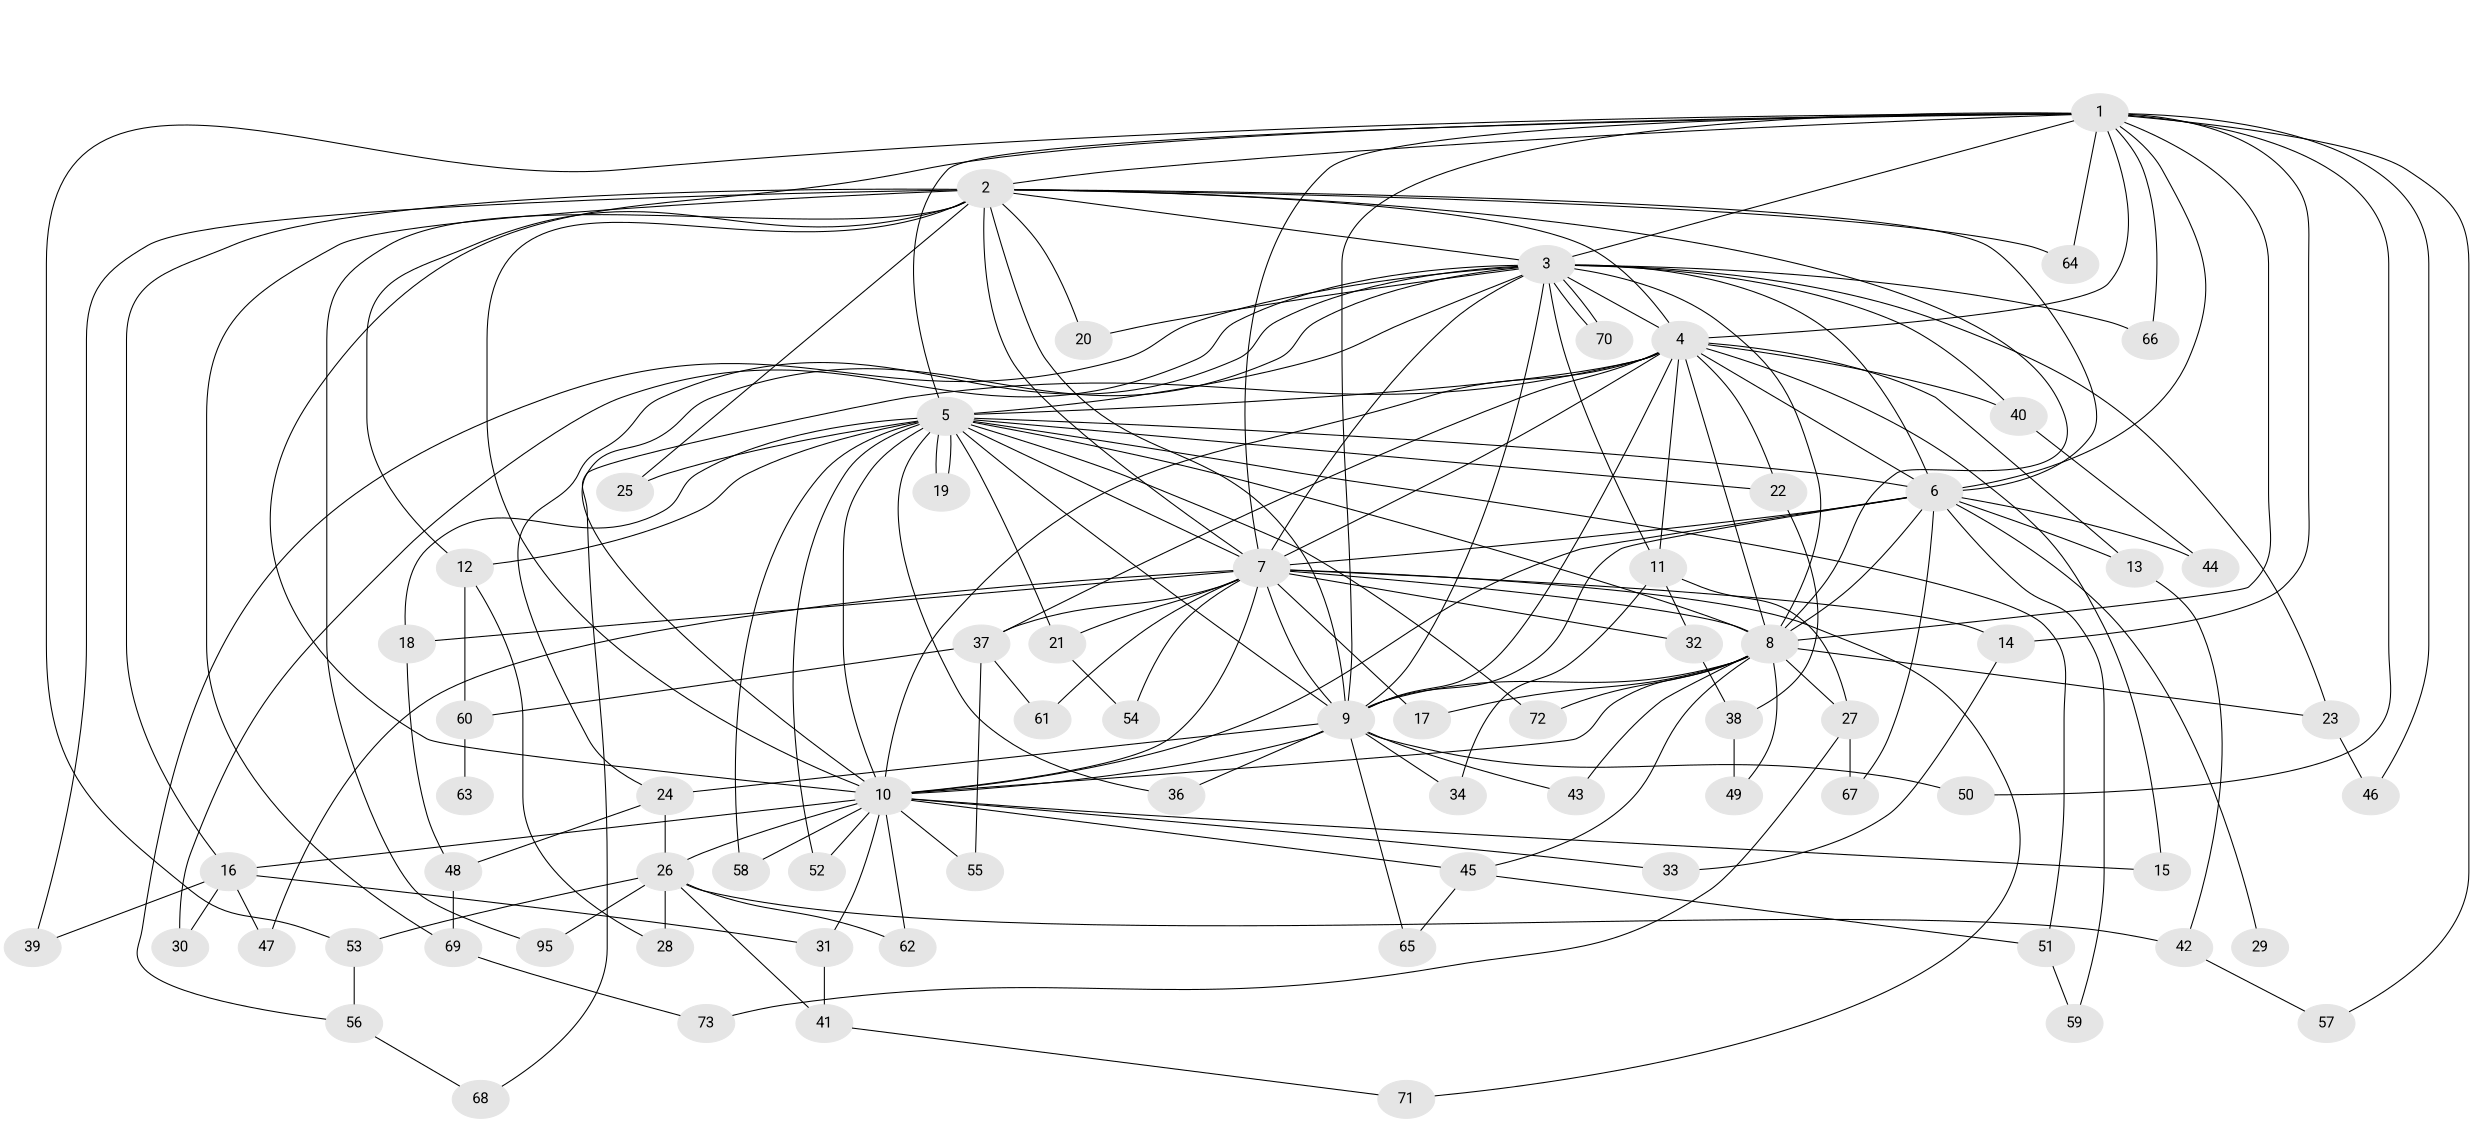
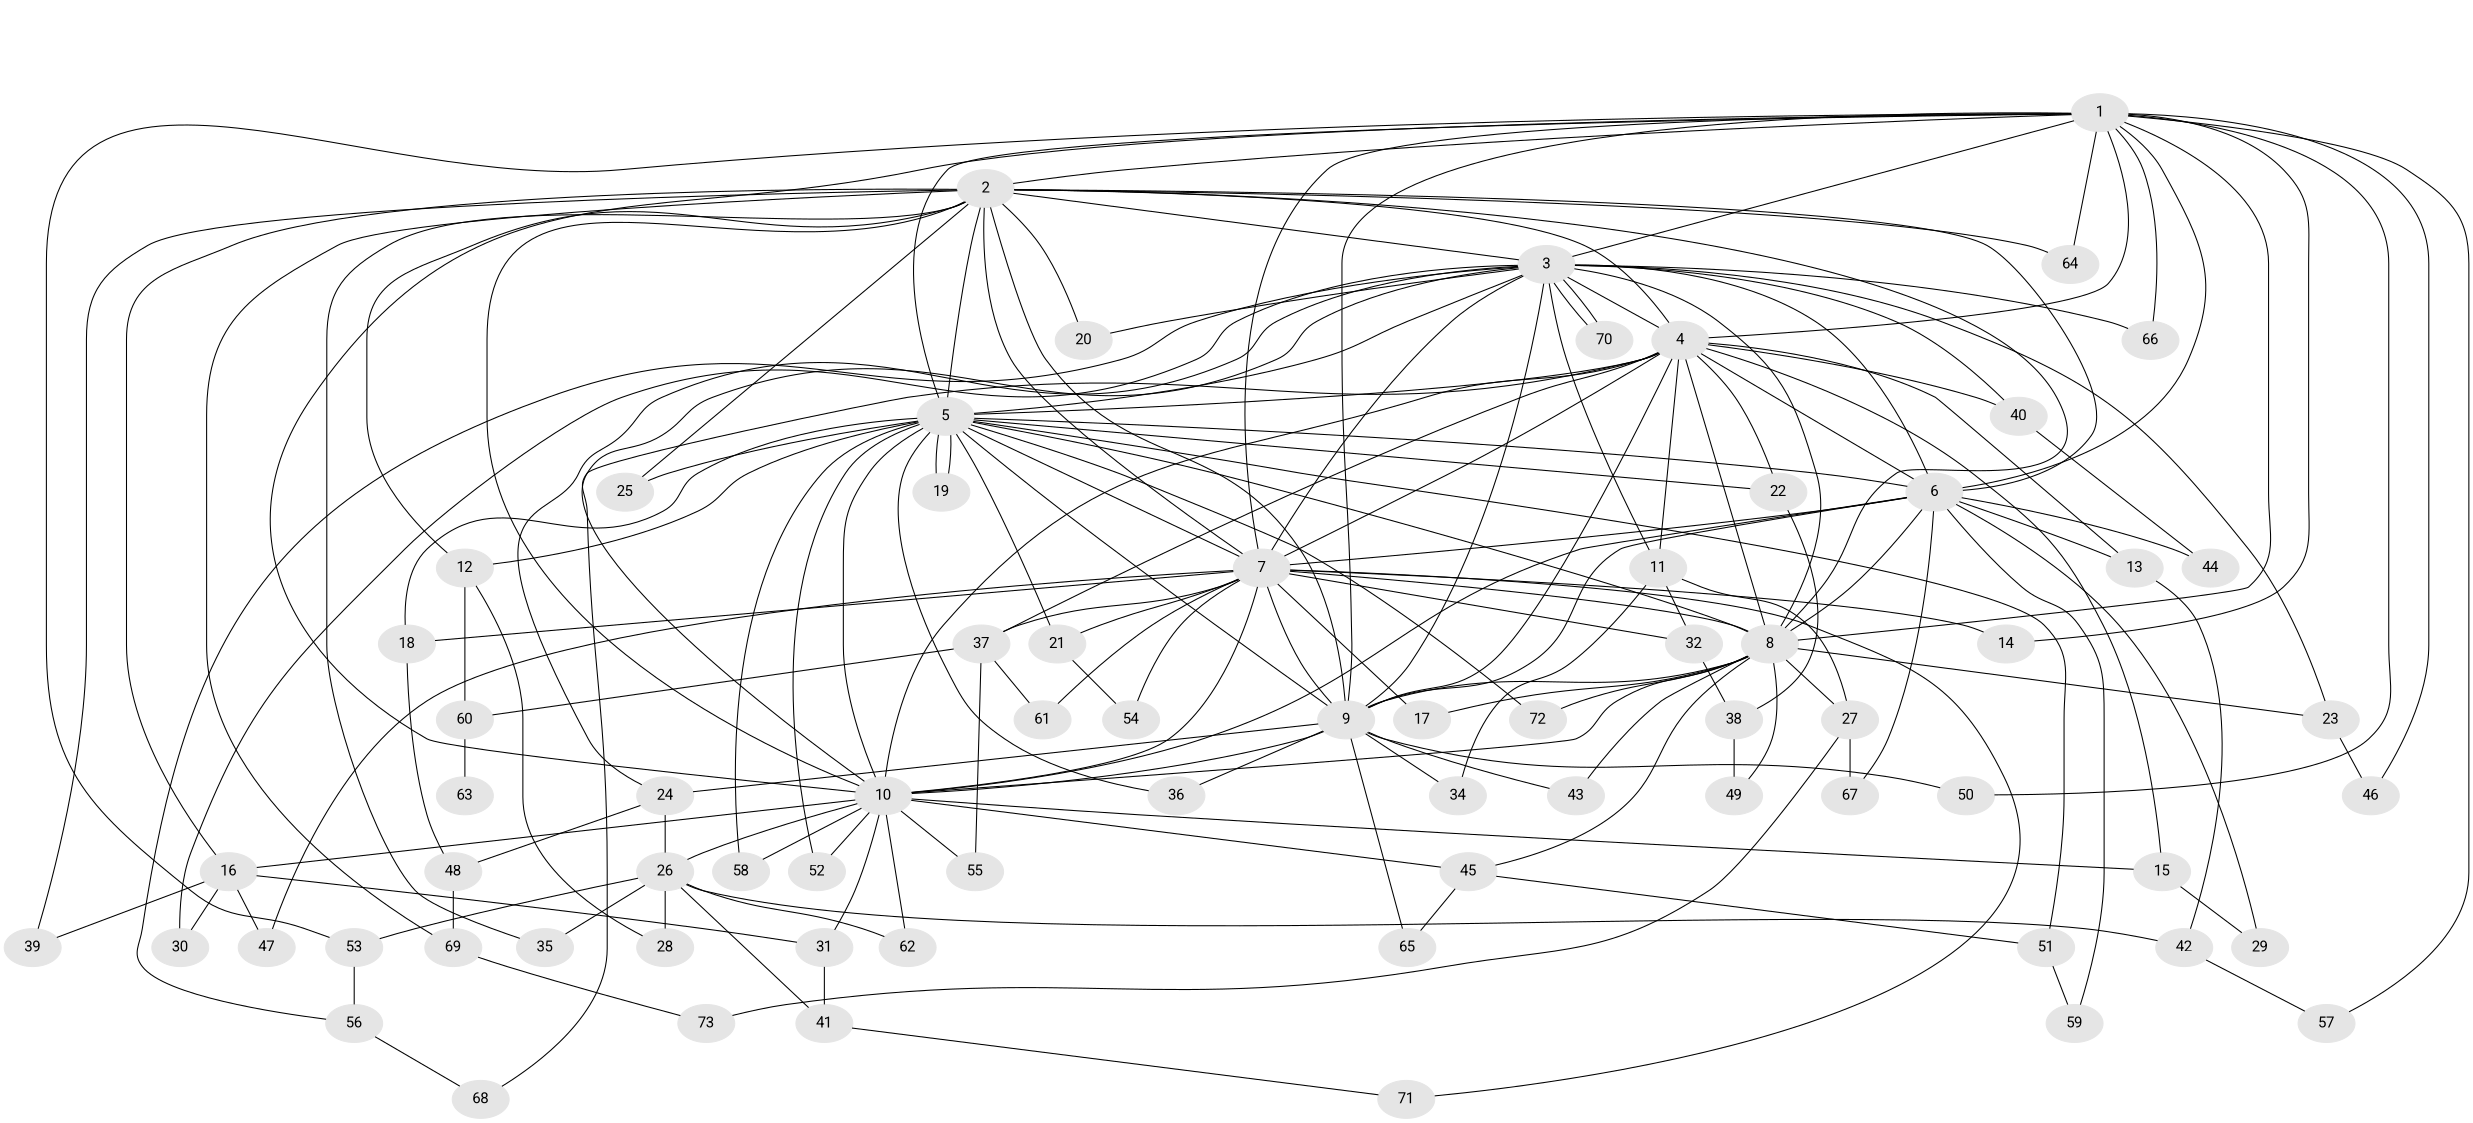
  graph {
    fontname=Roboto
    node [color=gray90 fontname=Roboto style=filled]
    edge [fontname=Roboto]
    1
    2
    3
    4
    5
    6
    7
    8
    9
    10
    14
    46
    50
    53
    57
    64
    66
    12
    16
    20
    25
-   35 [label=95]
+   35
    39
    69
    11
    23
    24
    30
    40
    56
    70
    13
    15
    22
    37
    68
    18
    19
    21
    36
    51
    52
    58
    72
    29
    44
    59
    67
    17
    32
    47
    54
    61
    71
    27
    43
    45
    49
    34
    65
    26
    31
-   33
    55
    62
    28
    60
    73
    48
    42
    38
    41
    63
    1 -- 2
    1 -- 3
    1 -- 4
    1 -- 5
    1 -- 6
    1 -- 7
    1 -- 8
    1 -- 9
    1 -- 10
    1 -- 14
    1 -- 46
    1 -- 50
    1 -- 53
    1 -- 57
    1 -- 64
    1 -- 66
    2 -- 3
    2 -- 4
+   2 -- 5
    2 -- 6
    2 -- 7
    2 -- 8
    2 -- 9
    2 -- 10
    2 -- 64
    2 -- 12
    2 -- 16
    2 -- 20
    2 -- 25
    2 -- 35
    2 -- 39
    2 -- 69
    3 -- 4
    3 -- 5
    3 -- 6
    3 -- 7
    3 -- 8
    3 -- 9
    3 -- 10
    3 -- 66
    3 -- 20
    3 -- 11
    3 -- 23
    3 -- 24
    3 -- 30
    3 -- 40
    3 -- 56
    3 -- 70
    3 -- 70
    4 -- 5
    4 -- 6
    4 -- 7
    4 -- 8
    4 -- 9
    4 -- 10
    4 -- 11
    4 -- 40
    4 -- 13
    4 -- 15
    4 -- 22
    4 -- 37
    4 -- 68
    5 -- 6
    5 -- 7
    5 -- 8
    5 -- 9
    5 -- 10
    5 -- 12
    5 -- 25
    5 -- 22
    5 -- 18
    5 -- 19
    5 -- 19
    5 -- 21
    5 -- 36
    5 -- 51
    5 -- 52
    5 -- 58
    5 -- 72
    6 -- 7
    6 -- 8
    6 -- 9
    6 -- 10
    6 -- 13
    6 -- 29
    6 -- 44
    6 -- 59
    6 -- 67
    7 -- 8
    7 -- 9
    7 -- 10
    7 -- 14
    7 -- 37
    7 -- 18
    7 -- 21
    7 -- 17
    7 -- 32
    7 -- 47
    7 -- 54
    7 -- 61
    7 -- 71
    8 -- 9
    8 -- 10
    8 -- 23
    8 -- 72
    8 -- 17
    8 -- 27
    8 -- 43
    8 -- 45
    8 -- 49
    9 -- 10
    9 -- 50
    9 -- 24
    9 -- 36
    9 -- 43
    9 -- 34
    9 -- 65
    10 -- 16
    10 -- 15
    10 -- 52
    10 -- 58
    10 -- 45
    10 -- 26
    10 -- 31
-   10 -- 33
    10 -- 55
    10 -- 62
-   14 -- 33
    53 -- 56
    12 -- 28
    12 -- 60
    16 -- 39
    16 -- 30
    16 -- 47
    16 -- 31
    69 -- 73
    11 -- 32
    11 -- 27
    11 -- 34
    23 -- 46
    24 -- 26
    24 -- 48
    40 -- 44
    56 -- 68
    13 -- 42
+   15 -- 29
    22 -- 38
    37 -- 61
    37 -- 55
    37 -- 60
    18 -- 48
    21 -- 54
    51 -- 59
    32 -- 38
    27 -- 67
    27 -- 73
    45 -- 51
    45 -- 65
    26 -- 53
    26 -- 35
    26 -- 62
    26 -- 28
    26 -- 42
    26 -- 41
    31 -- 41
    60 -- 63
    48 -- 69
    42 -- 57
    38 -- 49
    41 -- 71
  }
